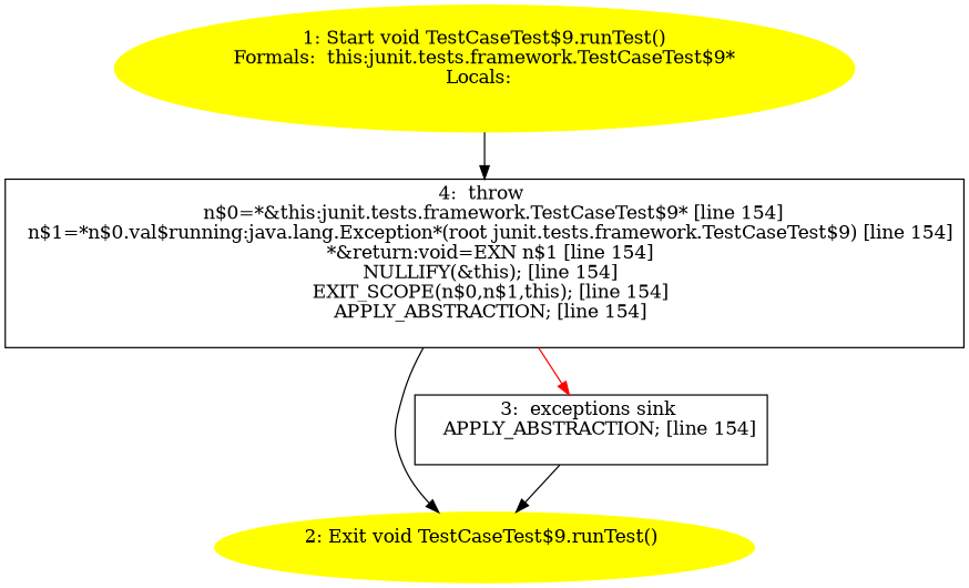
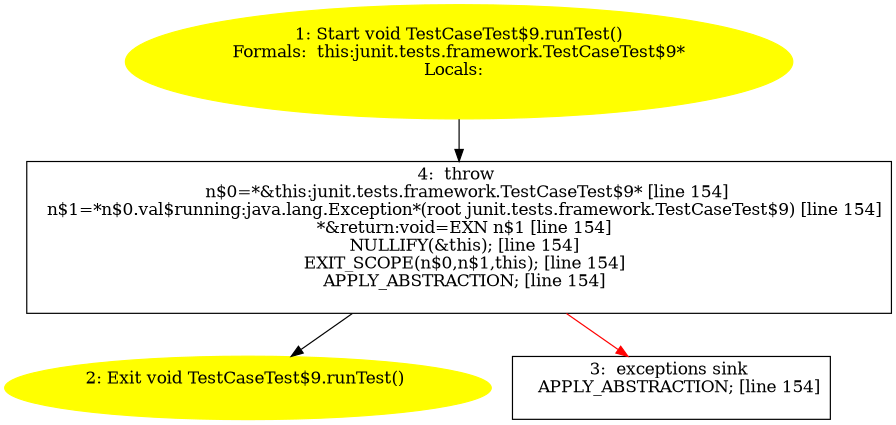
  digraph {
    n1 [color=yellow label="1: Start void TestCaseTest$9.runTest()\nFormals:  this:junit.tests.framework.TestCaseTest$9*\nLocals:  \n  " style=filled]
    n2 [label="4:  throw \n   n$0=*&this:junit.tests.framework.TestCaseTest$9* [line 154]\n  n$1=*n$0.val$running:java.lang.Exception*(root junit.tests.framework.TestCaseTest$9) [line 154]\n  *&return:void=EXN n$1 [line 154]\n  NULLIFY(&this); [line 154]\n  EXIT_SCOPE(n$0,n$1,this); [line 154]\n  APPLY_ABSTRACTION; [line 154]\n " shape=box]
    n3 [color=yellow label="2: Exit void TestCaseTest$9.runTest() \n  " style=filled]
    n4 [label="3:  exceptions sink \n   APPLY_ABSTRACTION; [line 154]\n " shape=box]
    n1 -> n2
    n2 -> n3
    n2 -> n4 [color=red]
-   n4 -> n3
  }
